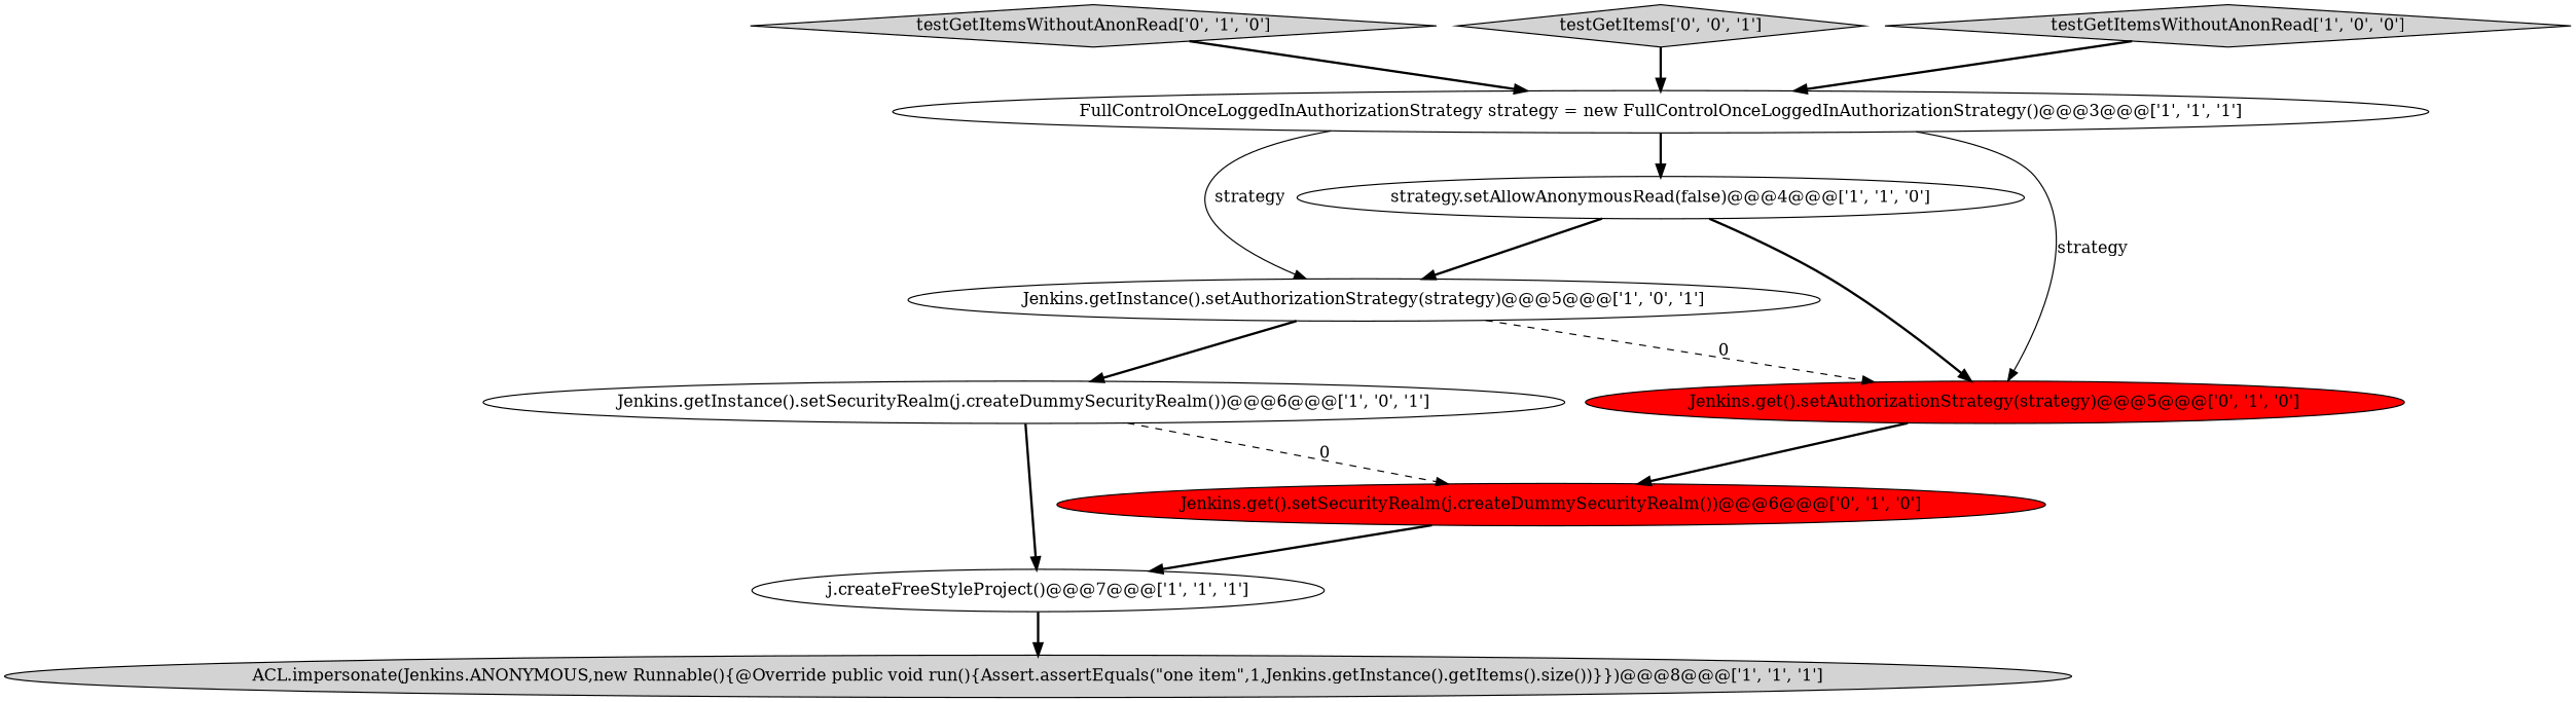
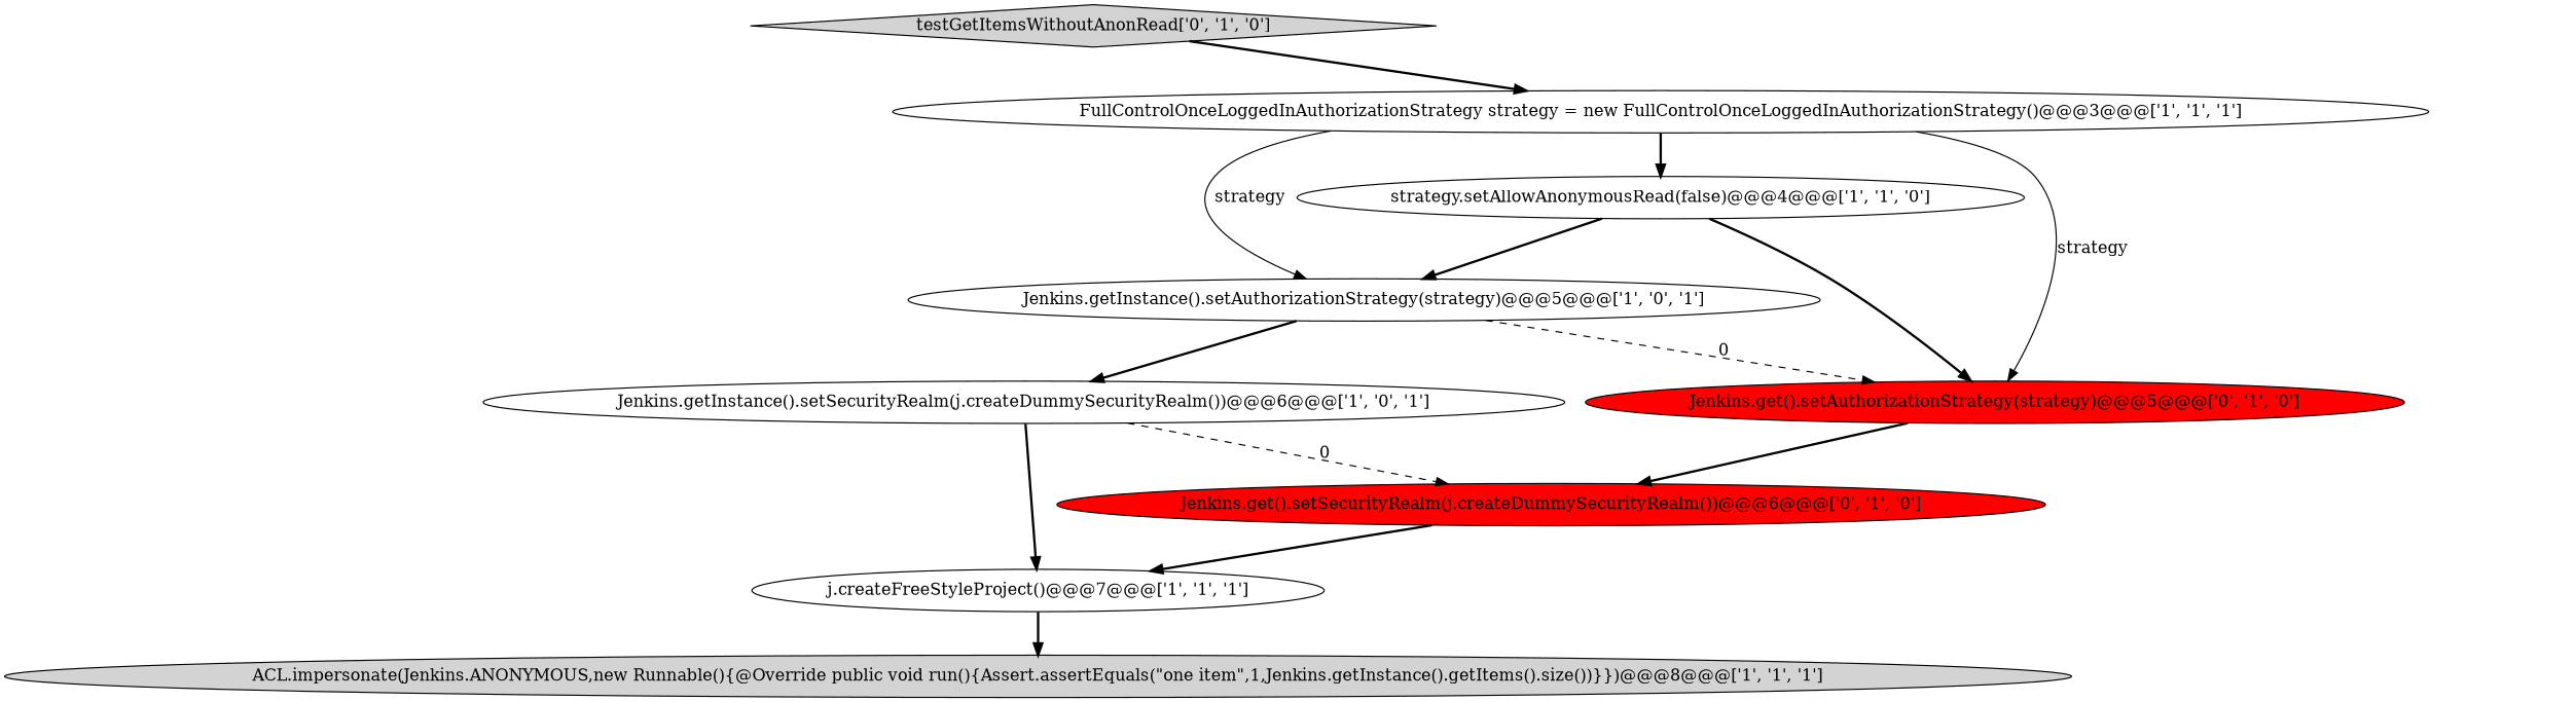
  digraph {
    node [fillcolor=white shape=ellipse style=filled]
    edge [style=bold]
    n1 [label="Jenkins.getInstance().setSecurityRealm(j.createDummySecurityRealm())@@@6@@@['1', '0', '1']"]
    n2 [fillcolor=red label="Jenkins.get().setSecurityRealm(j.createDummySecurityRealm())@@@6@@@['0', '1', '0']"]
    n3 [label="j.createFreeStyleProject()@@@7@@@['1', '1', '1']"]
    n4 [fillcolor=lightgray label="ACL.impersonate(Jenkins.ANONYMOUS,new Runnable(){@Override public void run(){Assert.assertEquals(\"one item\",1,Jenkins.getInstance().getItems().size())}})@@@8@@@['1', '1', '1']"]
    n5 [fillcolor=lightgray label="testGetItemsWithoutAnonRead['0', '1', '0']" shape=diamond]
    n6 [label="FullControlOnceLoggedInAuthorizationStrategy strategy = new FullControlOnceLoggedInAuthorizationStrategy()@@@3@@@['1', '1', '1']"]
    n7 [label="Jenkins.getInstance().setAuthorizationStrategy(strategy)@@@5@@@['1', '0', '1']"]
    n8 [label="strategy.setAllowAnonymousRead(false)@@@4@@@['1', '1', '0']"]
    n9 [fillcolor=red label="Jenkins.get().setAuthorizationStrategy(strategy)@@@5@@@['0', '1', '0']"]
-   n10 [fillcolor=lightgray label="testGetItems['0', '0', '1']" shape=diamond]
-   n11 [fillcolor=lightgray label="testGetItemsWithoutAnonRead['1', '0', '0']" shape=diamond]
    n1 -> n2 [label=0 style=dashed]
    n1 -> n3
    n2 -> n3
    n3 -> n4
    n5 -> n6
    n6 -> n7 [label=strategy style=solid]
    n6 -> n8
    n6 -> n9 [label=strategy style=solid]
    n7 -> n1
    n7 -> n9 [label=0 style=dashed]
    n8 -> n7
    n8 -> n9
    n9 -> n2
-   n10 -> n6
-   n11 -> n6
  }
